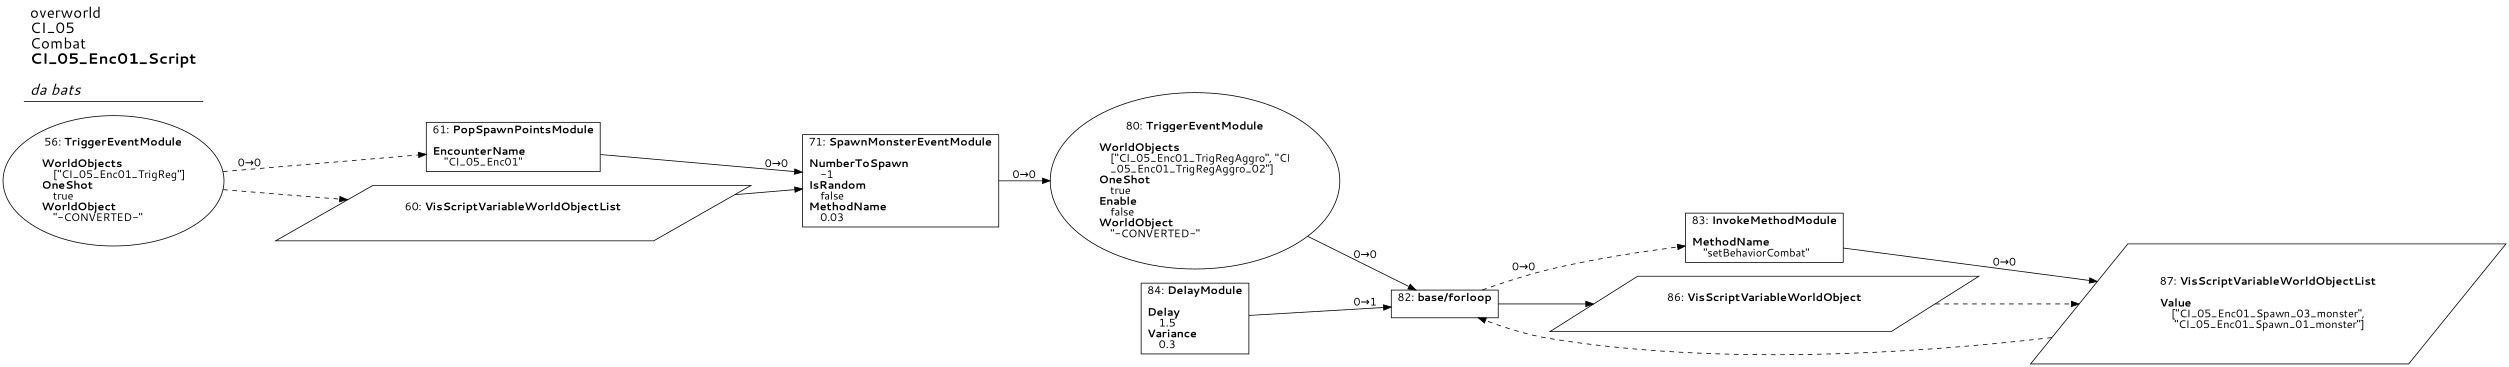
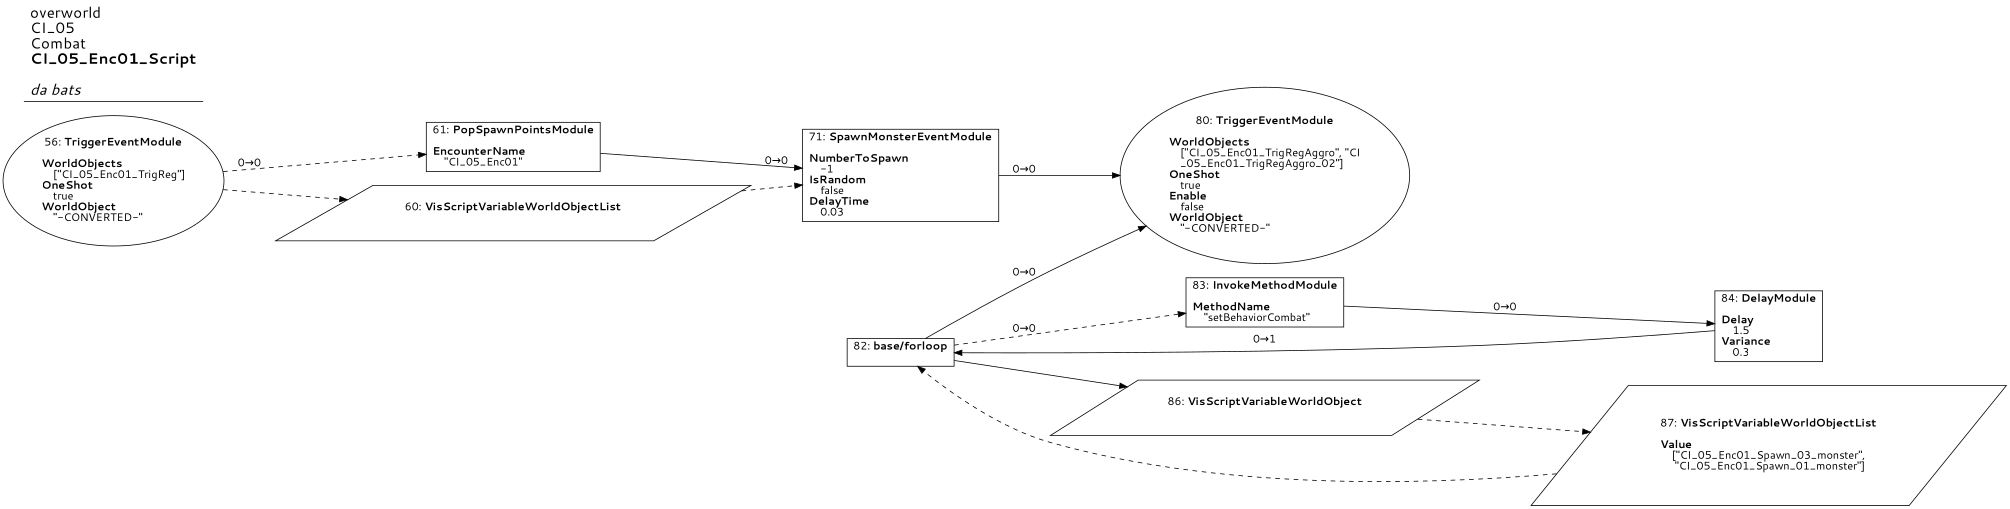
  digraph {
    fontname="Segoe UI"
    rankdir=LR
    splines=spline
    node [fontname="Segoe UI" shape=box]
    edge [fontname="Segoe UI" style=dashed]
    n1 [label=<56: <b>TriggerEventModule</b><br/><br/><b>WorldObjects</b><br align="left"/>    [&quot;CI_05_Enc01_TrigReg&quot;]<br align="left"/><b>OneShot</b><br align="left"/>    true<br align="left"/><b>WorldObject</b><br align="left"/>    &quot;-CONVERTED-&quot;<br align="left"/>> shape=oval]
    n2 [label=<61: <b>PopSpawnPointsModule</b><br/><br/><b>EncounterName</b><br align="left"/>    &quot;CI_05_Enc01&quot;<br align="left"/>>]
    n3 [label=<60: <b>VisScriptVariableWorldObjectList</b><br/><br/>> shape=parallelogram]
-   n4 [label=<71: <b>SpawnMonsterEventModule</b><br/><br/><b>NumberToSpawn</b><br align="left"/>    -1<br align="left"/><b>IsRandom</b><br align="left"/>    false<br align="left"/><b>MethodName</b><br align="left"/>    0.03<br align="left"/>>]
+   n4 [label=<71: <b>SpawnMonsterEventModule</b><br/><br/><b>NumberToSpawn</b><br align="left"/>    -1<br align="left"/><b>IsRandom</b><br align="left"/>    false<br align="left"/><b>DelayTime</b><br align="left"/>    0.03<br align="left"/>>]
    n5 [label=<80: <b>TriggerEventModule</b><br/><br/><b>WorldObjects</b><br align="left"/>    [&quot;CI_05_Enc01_TrigRegAggro&quot;, &quot;CI<br align="left"/>    _05_Enc01_TrigRegAggro_02&quot;]<br align="left"/><b>OneShot</b><br align="left"/>    true<br align="left"/><b>Enable</b><br align="left"/>    false<br align="left"/><b>WorldObject</b><br align="left"/>    &quot;-CONVERTED-&quot;<br align="left"/>> shape=oval]
    n6 [label=<82: <b>base/forloop</b><br/><br/>>]
    n7 [label=<83: <b>InvokeMethodModule</b><br/><br/><b>MethodName</b><br align="left"/>    &quot;setBehaviorCombat&quot;<br align="left"/>>]
    n8 [label=<86: <b>VisScriptVariableWorldObject</b><br/><br/>> shape=parallelogram]
    n9 [label=<84: <b>DelayModule</b><br/><br/><b>Delay</b><br align="left"/>    1.5<br align="left"/><b>Variance</b><br align="left"/>    0.3<br align="left"/>>]
    n10 [label=<87: <b>VisScriptVariableWorldObjectList</b><br/><br/><b>Value</b><br align="left"/>    [&quot;CI_05_Enc01_Spawn_03_monster&quot;,<br align="left"/>     &quot;CI_05_Enc01_Spawn_01_monster&quot;]<br align="left"/>> shape=parallelogram]
    n11 [label=<<font point-size="20">overworld<br align="left"/>CI_05<br align="left"/>Combat<br align="left"/><b>CI_05_Enc01_Script</b><br align="left"/><br/><i>da bats</i><br align="left"/></font>> shape=underline]
    n1 -> n2 [label="0→0"]
    n1 -> n3
    n2 -> n4 [label="0→0" style=""]
-   n3 -> n4 [style=solid]
+   n3 -> n4
    n4 -> n5 [label="0→0" style=""]
-   n5 -> n6 [label="0→0" style=""]
+   n6 -> n5 [label="0→0" style=""]
    n6 -> n7 [label="0→0"]
    n6 -> n8 [style=solid]
-   n7 -> n10 [label="0→0" style=""]
+   n7 -> n9 [label="0→0" style=""]
    n8 -> n10
    n9 -> n6 [label="0→1" style=""]
    n10 -> n6
  }
